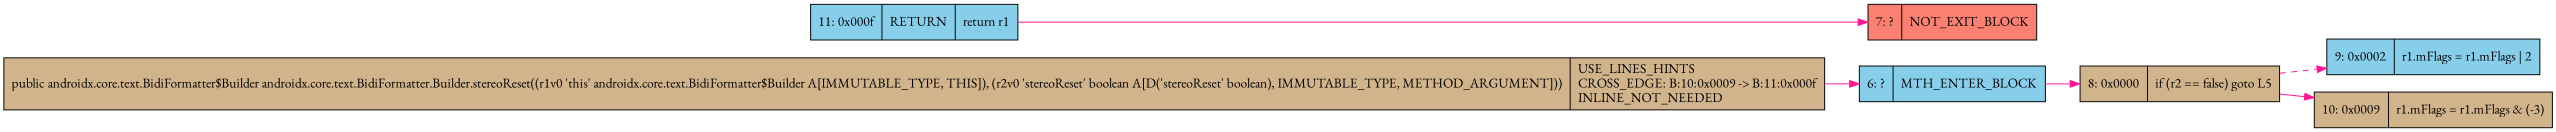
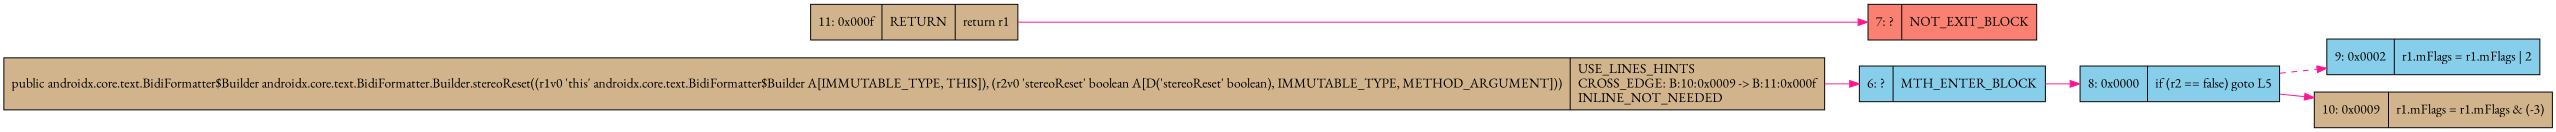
  digraph {
    fontname="EB Garamond"
    rankdir=LR
    node [fillcolor=skyblue fontname="EB Garamond" shape=record style=filled]
    edge [color=deeppink fontname="EB Garamond"]
    n1 [label="{6\:\ ?|MTH_ENTER_BLOCK\l}"]
-   n2 [fillcolor=tan label="{8\:\ 0x0000|if (r2 == false) goto L5\l}"]
+   n2 [label="{8\:\ 0x0000|if (r2 == false) goto L5\l}"]
    n3 [label="{9\:\ 0x0002|r1.mFlags = r1.mFlags \| 2\l}"]
    n4 [fillcolor=tan label="{10\:\ 0x0009|r1.mFlags = r1.mFlags & (\-3)\l}"]
-   n5 [label="{11\:\ 0x000f|RETURN\l|return r1\l}"]
+   n5 [fillcolor=tan label="{11\:\ 0x000f|RETURN\l|return r1\l}"]
    n6 [fillcolor=salmon label="{7\:\ ?|NOT_EXIT_BLOCK\l}"]
    n7 [fillcolor=tan label="{public androidx.core.text.BidiFormatter$Builder androidx.core.text.BidiFormatter.Builder.stereoReset((r1v0 'this' androidx.core.text.BidiFormatter$Builder A[IMMUTABLE_TYPE, THIS]), (r2v0 'stereoReset' boolean A[D('stereoReset' boolean), IMMUTABLE_TYPE, METHOD_ARGUMENT]))  | USE_LINES_HINTS\lCROSS_EDGE: B:10:0x0009 \-\> B:11:0x000f\lINLINE_NOT_NEEDED\l}"]
    n1 -> n2
    n2 -> n3 [style=dashed]
    n2 -> n4
    n5 -> n6
    n7 -> n1
  }
